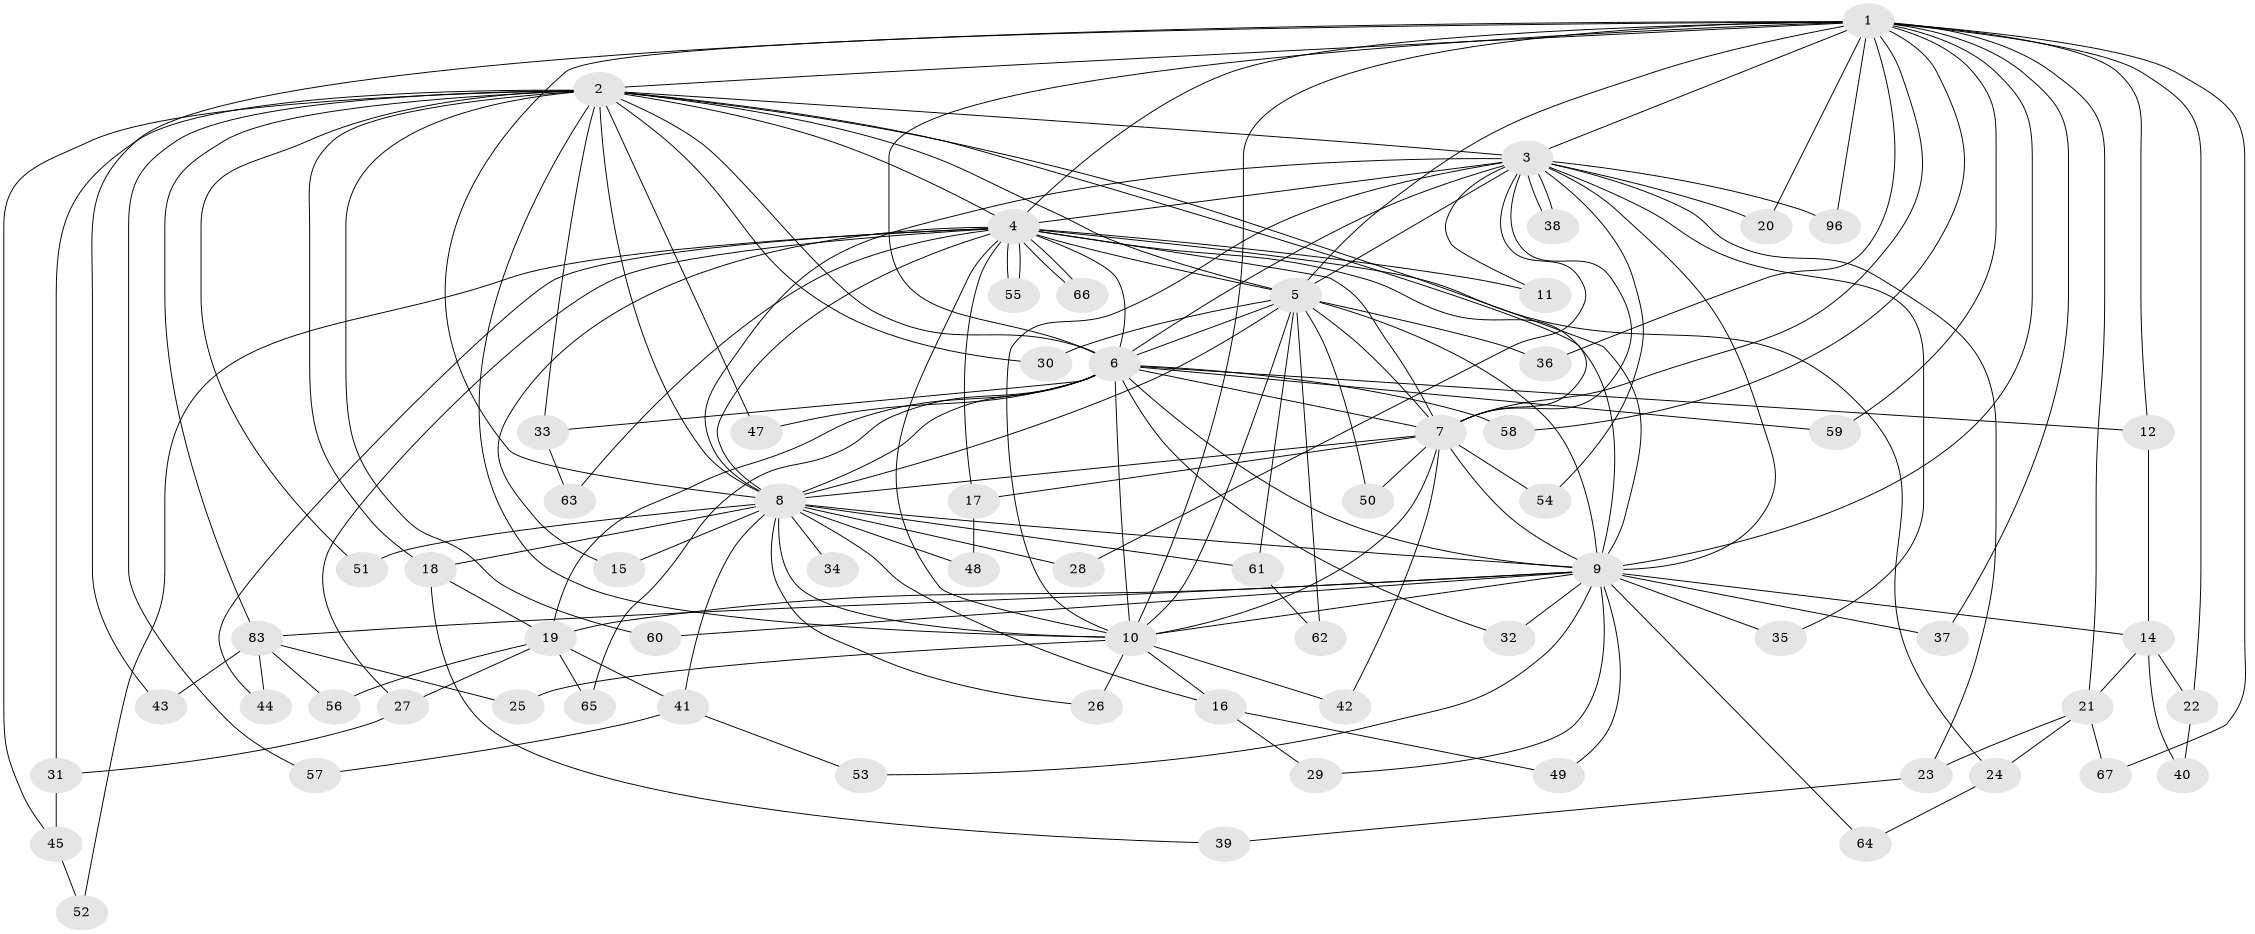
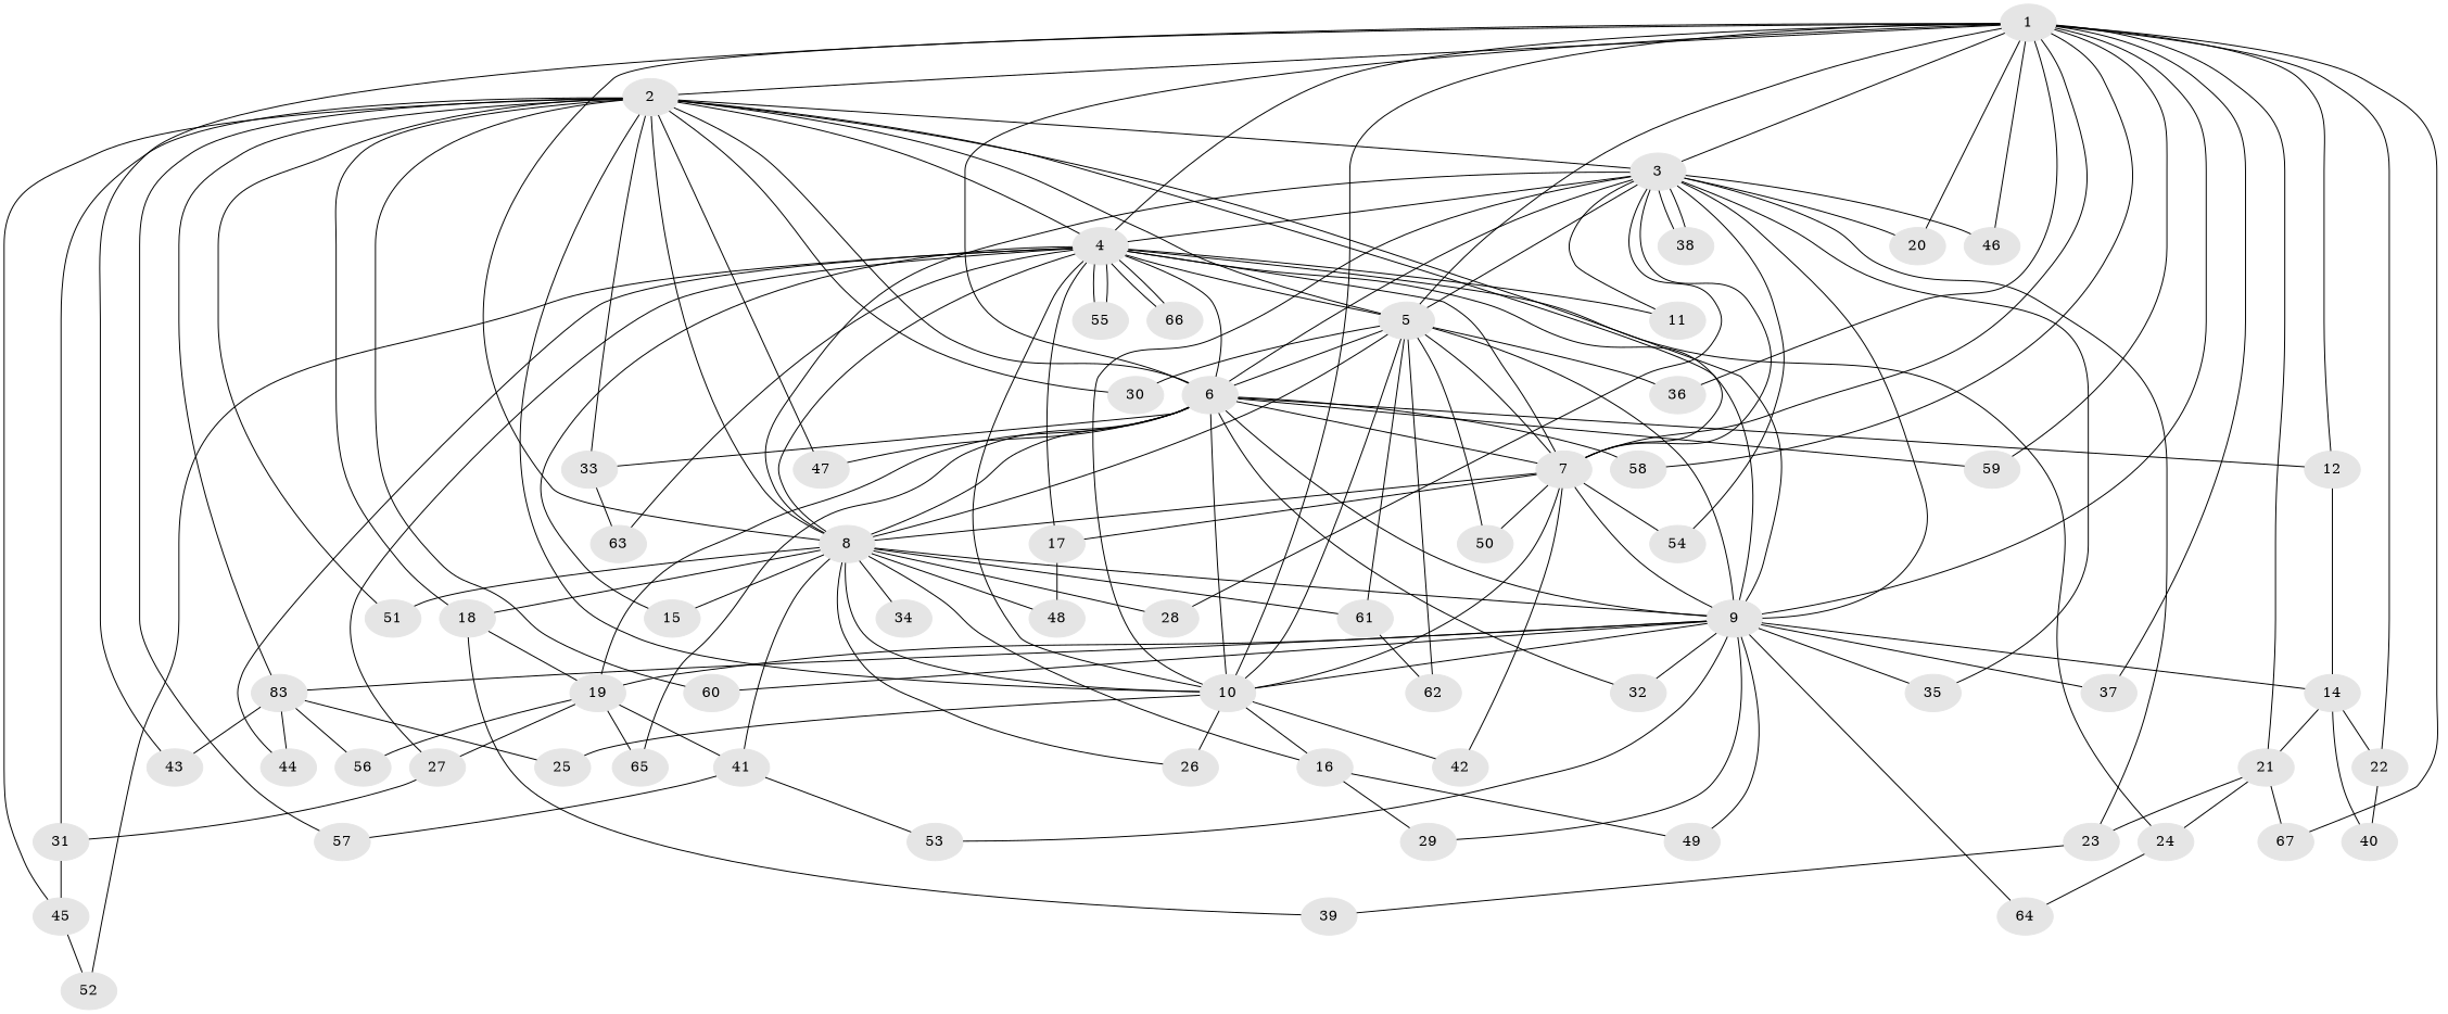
  graph {
    node [color=gray90 style=filled]
    1
    2
    3
    4
    5
    6
    7
    8
    9
    10
    12
    20
    21
    22
    36
    37
    43
-   46 [label=96]
+   46
    58
    59
    67
    n22 [label=83]
    18
    30
    31
    33
    45
    47
    51
    57
    60
    11
    23
    28
    35
    38
    54
    15
    17
    24
    27
    44
    52
    55
    63
    66
    50
    61
    62
    19
    32
    65
    42
    16
    26
    34
    41
    48
    14
    29
    49
    53
    64
    25
    40
    56
    39
    1 -- 2
    1 -- 3
    1 -- 4
    1 -- 5
    1 -- 6
    1 -- 7
    1 -- 8
    1 -- 9
    1 -- 10
    1 -- 12
    1 -- 20
    1 -- 21
    1 -- 22
    1 -- 36
    1 -- 37
    1 -- 43
    1 -- 46
    1 -- 58
    1 -- 59
    1 -- 67
    2 -- 3
    2 -- 4
    2 -- 5
    2 -- 6
    2 -- 7
    2 -- 8
    2 -- 9
    2 -- 10
    2 -- n22
    2 -- 18
    2 -- 30
    2 -- 31
    2 -- 33
    2 -- 45
    2 -- 47
    2 -- 51
    2 -- 57
    2 -- 60
    3 -- 4
    3 -- 5
    3 -- 6
    3 -- 7
    3 -- 8
    3 -- 9
    3 -- 10
    3 -- 20
    3 -- 46
    3 -- 11
    3 -- 23
    3 -- 28
    3 -- 35
    3 -- 38
    3 -- 38
    3 -- 54
    4 -- 5
    4 -- 6
    4 -- 7
    4 -- 8
    4 -- 9
    4 -- 10
    4 -- 11
    4 -- 15
    4 -- 17
    4 -- 24
    4 -- 27
    4 -- 44
    4 -- 52
    4 -- 55
    4 -- 55
    4 -- 63
    4 -- 66
    4 -- 66
    5 -- 6
    5 -- 7
    5 -- 8
    5 -- 9
    5 -- 10
    5 -- 36
    5 -- 30
    5 -- 50
    5 -- 61
    5 -- 62
    6 -- 7
    6 -- 8
    6 -- 9
    6 -- 10
    6 -- 12
    6 -- 58
    6 -- 59
    6 -- 33
    6 -- 47
    6 -- 19
    6 -- 32
    6 -- 65
    7 -- 8
    7 -- 9
    7 -- 10
    7 -- 54
    7 -- 17
    7 -- 50
    7 -- 42
    8 -- 9
    8 -- 10
    8 -- 18
    8 -- 51
    8 -- 28
    8 -- 15
    8 -- 61
    8 -- 16
    8 -- 26
    8 -- 34
    8 -- 41
    8 -- 48
    9 -- 10
    9 -- 37
    9 -- n22
    9 -- 60
    9 -- 35
    9 -- 19
    9 -- 32
    9 -- 14
    9 -- 29
    9 -- 49
    9 -- 53
    9 -- 64
    10 -- 42
    10 -- 16
    10 -- 26
    10 -- 25
    12 -- 14
    21 -- 67
    21 -- 23
    21 -- 24
    22 -- 40
    n22 -- 43
    n22 -- 44
    n22 -- 25
    n22 -- 56
    18 -- 19
    18 -- 39
    31 -- 45
    33 -- 63
    45 -- 52
    23 -- 39
    17 -- 48
    24 -- 64
    27 -- 31
    61 -- 62
    19 -- 27
    19 -- 65
    19 -- 41
    19 -- 56
    16 -- 29
    16 -- 49
    41 -- 57
    41 -- 53
    14 -- 21
    14 -- 22
    14 -- 40
  }
